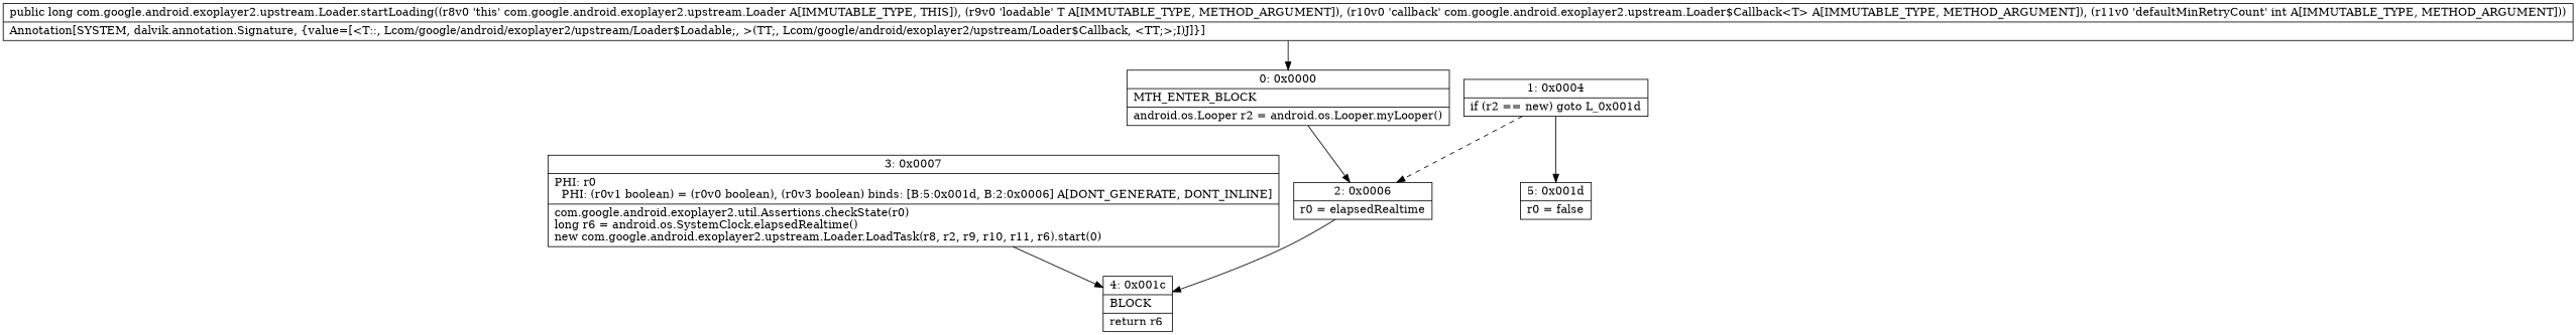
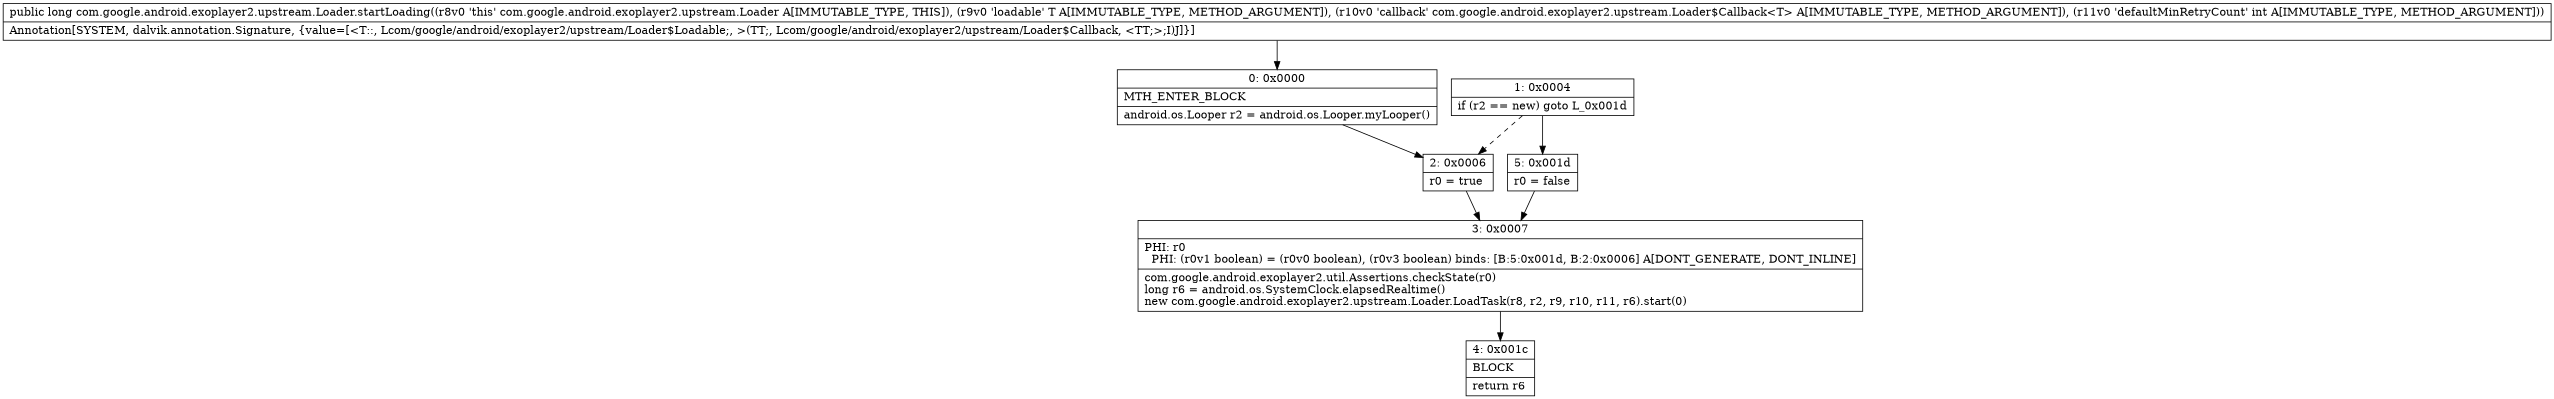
  digraph {
    node [shape=record]
    n1 [label="{0\:\ 0x0000|MTH_ENTER_BLOCK\l|android.os.Looper r2 = android.os.Looper.myLooper()\l}"]
-   n2 [label="{2\:\ 0x0006|r0 = elapsedRealtime\l}"]
+   n2 [label="{2\:\ 0x0006|r0 = true\l}"]
    n3 [label="{1\:\ 0x0004|if (r2 == new) goto L_0x001d\l}"]
    n4 [label="{5\:\ 0x001d|r0 = false\l}"]
    n5 [label="{3\:\ 0x0007|PHI: r0 \l  PHI: (r0v1 boolean) = (r0v0 boolean), (r0v3 boolean) binds: [B:5:0x001d, B:2:0x0006] A[DONT_GENERATE, DONT_INLINE]\l|com.google.android.exoplayer2.util.Assertions.checkState(r0)\llong r6 = android.os.SystemClock.elapsedRealtime()\lnew com.google.android.exoplayer2.upstream.Loader.LoadTask(r8, r2, r9, r10, r11, r6).start(0)\l}"]
    n6 [label="{4\:\ 0x001c|BLOCK\l|return r6\l}"]
    n7 [label="{public long com.google.android.exoplayer2.upstream.Loader.startLoading((r8v0 'this' com.google.android.exoplayer2.upstream.Loader A[IMMUTABLE_TYPE, THIS]), (r9v0 'loadable' T A[IMMUTABLE_TYPE, METHOD_ARGUMENT]), (r10v0 'callback' com.google.android.exoplayer2.upstream.Loader$Callback\<T\> A[IMMUTABLE_TYPE, METHOD_ARGUMENT]), (r11v0 'defaultMinRetryCount' int A[IMMUTABLE_TYPE, METHOD_ARGUMENT]))  | Annotation[SYSTEM, dalvik.annotation.Signature, \{value=[\<T::, Lcom\/google\/android\/exoplayer2\/upstream\/Loader$Loadable;, \>(TT;, Lcom\/google\/android\/exoplayer2\/upstream\/Loader$Callback, \<TT;\>;I)J]\}]\l}"]
    n1 -> n2
-   n2 -> n6
+   n2 -> n5
    n3 -> n2 [style=dashed]
    n3 -> n4
+   n4 -> n5
    n5 -> n6
    n7 -> n1
  }
